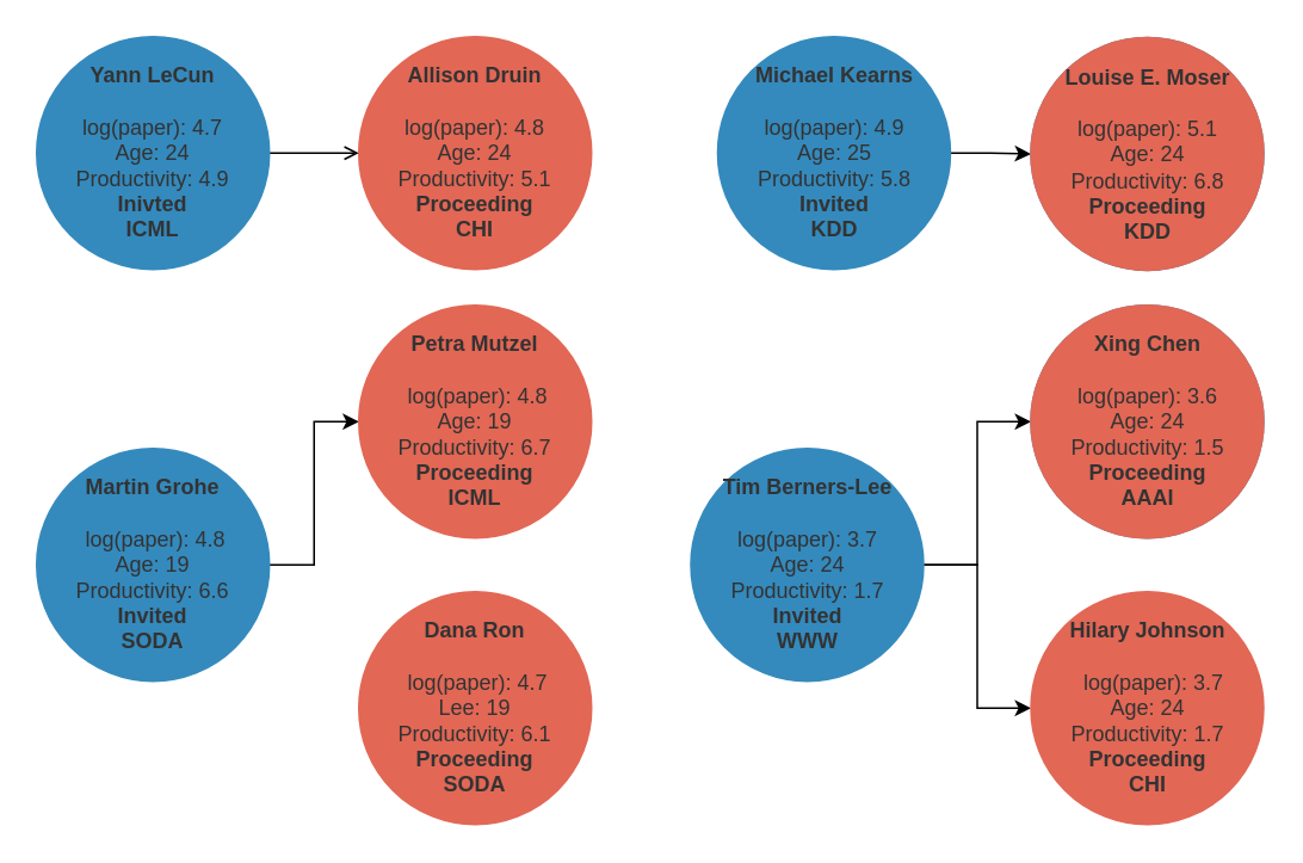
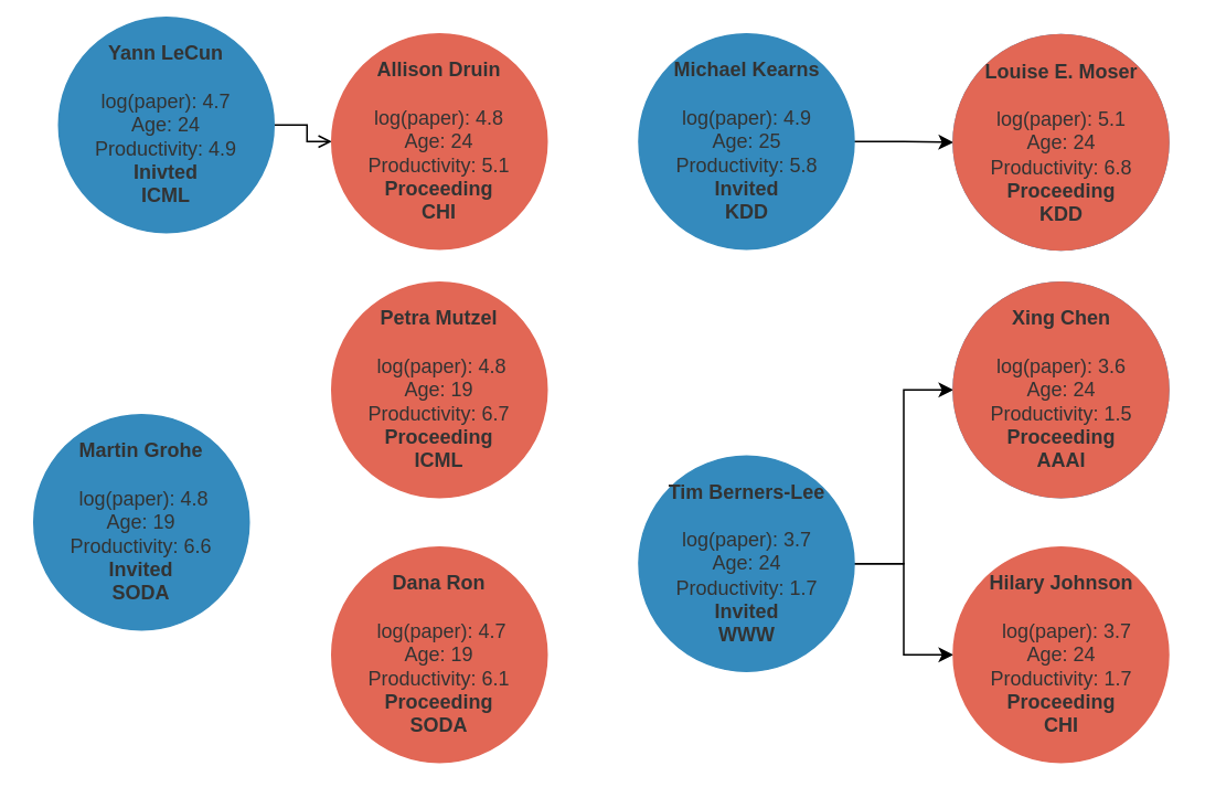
  <mxCell id="0" />
  <mxCell id="1" parent="0" />
  <mxCell id="2" style="edgeStyle=orthogonalEdgeStyle;rounded=0;orthogonalLoop=1;jettySize=auto;html=1;entryX=0;entryY=0.5;entryDx=0;entryDy=0;labelBackgroundColor=none;strokeColor=#000000;fontColor=#333333;endArrow=open;" parent="1" source="3" target="4" edge="1"><mxGeometry relative="1" as="geometry" /></mxCell>
- <mxCell id="3" value="&lt;b&gt;Yann LeCun&lt;/b&gt;&lt;br&gt;&lt;br&gt;&lt;font&gt;log(paper): 4.7&lt;br&gt;Age: 24&lt;br&gt;Productivity: 4.9&lt;/font&gt;&lt;br&gt;&lt;b&gt;Inivted&lt;br&gt;ICML&lt;/b&gt;" style="ellipse;whiteSpace=wrap;html=1;labelBackgroundColor=none;fillColor=#348ABD;strokeColor=#348abd;fontColor=#333333;gradientColor=none;" parent="1" vertex="1"><mxGeometry x="20" y="20" width="130" height="130" as="geometry" /></mxCell>
+ <mxCell id="3" value="&lt;b&gt;Yann LeCun&lt;/b&gt;&lt;br&gt;&lt;br&gt;&lt;font&gt;log(paper): 4.7&lt;br&gt;Age: 24&lt;br&gt;Productivity: 4.9&lt;/font&gt;&lt;br&gt;&lt;b&gt;Inivted&lt;br&gt;ICML&lt;/b&gt;" style="ellipse;whiteSpace=wrap;html=1;labelBackgroundColor=none;fillColor=#348ABD;strokeColor=#348abd;fontColor=#333333;gradientColor=none;" parent="1" vertex="1"><mxGeometry x="35" y="10" width="130" height="130" as="geometry" /></mxCell>
  <mxCell id="4" value="&lt;b&gt;Allison Druin&lt;/b&gt;&lt;br&gt;&lt;br&gt;&lt;font&gt;log(paper): 4.8&lt;br&gt;Age: 24&lt;br&gt;Productivity: 5.1&lt;/font&gt;&lt;br&gt;&lt;b&gt;Proceeding&lt;br&gt;CHI&lt;/b&gt;" style="ellipse;whiteSpace=wrap;html=1;labelBackgroundColor=none;fillColor=#e26755;strokeColor=#e26755;fontColor=#333333;gradientColor=none;" parent="1" vertex="1"><mxGeometry x="200" y="20" width="130" height="130" as="geometry" /></mxCell>
  <mxCell id="5" style="edgeStyle=orthogonalEdgeStyle;rounded=0;orthogonalLoop=1;jettySize=auto;html=1;labelBackgroundColor=none;strokeColor=#000000;fontColor=#333333;" parent="1" source="6" target="7" edge="1"><mxGeometry relative="1" as="geometry" /></mxCell>
- <mxCell id="6" value="&lt;b&gt;Michael Kearns&lt;/b&gt;&lt;br&gt;&lt;br&gt;log(paper): 4.9&lt;br&gt;Age: 25&lt;br&gt;Productivity: 5.8&lt;br&gt;&lt;b&gt;Invited&lt;br&gt;KDD&lt;/b&gt;" style="ellipse;whiteSpace=wrap;html=1;labelBackgroundColor=none;fillColor=#348ABD;strokeColor=#348abd;fontColor=#333333;gradientColor=none;" parent="1" vertex="1"><mxGeometry x="400.5" y="20" width="130" height="130" as="geometry" /></mxCell>
+ <mxCell id="6" value="&lt;b&gt;Michael Kearns&lt;/b&gt;&lt;br&gt;&lt;br&gt;log(paper): 4.9&lt;br&gt;Age: 25&lt;br&gt;Productivity: 5.8&lt;br&gt;&lt;b&gt;Invited&lt;br&gt;KDD&lt;/b&gt;" style="ellipse;whiteSpace=wrap;html=1;labelBackgroundColor=none;fillColor=#348ABD;strokeColor=#348abd;fontColor=#333333;gradientColor=none;" parent="1" vertex="1"><mxGeometry x="385.5" y="20" width="130" height="130" as="geometry" /></mxCell>
  <mxCell id="7" value="&lt;b&gt;Louise E. Moser&lt;/b&gt;&lt;br&gt;&lt;br&gt;log(paper): 5.1&lt;br&gt;Age: 24&lt;br&gt;Productivity: 6.8&lt;br&gt;&lt;b&gt;Proceeding&lt;br&gt;KDD&lt;/b&gt;" style="ellipse;whiteSpace=wrap;html=1;labelBackgroundColor=none;fillColor=#348ABD;strokeColor=#348abd;fontColor=#333333;gradientColor=none;" parent="1" vertex="1"><mxGeometry x="575.5" y="20.5" width="130" height="130" as="geometry" /></mxCell>
- <mxCell id="8" style="edgeStyle=orthogonalEdgeStyle;rounded=0;orthogonalLoop=1;jettySize=auto;html=1;entryX=0;entryY=0.5;entryDx=0;entryDy=0;labelBackgroundColor=none;strokeColor=#000000;fontColor=#333333;" parent="1" source="9" target="10" edge="1"><mxGeometry relative="1" as="geometry" /></mxCell>
  <mxCell id="9" value="&lt;b&gt;Martin Grohe&lt;br&gt;&lt;/b&gt;&lt;br&gt;&amp;nbsp;log(paper): 4.8&lt;br&gt;Age: 19&lt;br&gt;Productivity: 6.6&lt;br&gt;&lt;b&gt;Invited&lt;br&gt;SODA&lt;/b&gt;" style="ellipse;whiteSpace=wrap;html=1;labelBackgroundColor=none;fillColor=#348ABD;strokeColor=#348abd;fontColor=#333333;shadow=0;gradientColor=none;" parent="1" vertex="1"><mxGeometry x="20" y="250" width="130" height="130" as="geometry" /></mxCell>
  <mxCell id="10" value="&lt;b&gt;Petra Mutzel&lt;br&gt;&lt;/b&gt;&lt;br&gt;&amp;nbsp;log(paper): 4.8&lt;br&gt;Age: 19&lt;br&gt;Productivity: 6.7&lt;br&gt;&lt;b&gt;Proceeding&lt;br&gt;ICML&lt;/b&gt;" style="ellipse;whiteSpace=wrap;html=1;labelBackgroundColor=none;fillColor=#e26755;strokeColor=#e26755;fontColor=#333333;gradientColor=none;" parent="1" vertex="1"><mxGeometry x="200" y="170" width="130" height="130" as="geometry" /></mxCell>
- <mxCell id="11" value="&lt;b&gt;Dana Ron&lt;/b&gt;&lt;br&gt;&lt;br&gt;&amp;nbsp;log(paper): 4.7&lt;br&gt;Lee: 19&lt;br&gt;Productivity: 6.1&lt;br&gt;&lt;b&gt;Proceeding&lt;br&gt;SODA&lt;/b&gt;" style="ellipse;whiteSpace=wrap;html=1;labelBackgroundColor=none;fillColor=#e26755;strokeColor=#e26755;fontColor=#333333;gradientColor=none;" parent="1" vertex="1"><mxGeometry x="200" y="330" width="130" height="130" as="geometry" /></mxCell>
+ <mxCell id="11" value="&lt;b&gt;Dana Ron&lt;/b&gt;&lt;br&gt;&lt;br&gt;&amp;nbsp;log(paper): 4.7&lt;br&gt;Age: 19&lt;br&gt;Productivity: 6.1&lt;br&gt;&lt;b&gt;Proceeding&lt;br&gt;SODA&lt;/b&gt;" style="ellipse;whiteSpace=wrap;html=1;labelBackgroundColor=none;fillColor=#e26755;strokeColor=#e26755;fontColor=#333333;gradientColor=none;" parent="1" vertex="1"><mxGeometry x="200" y="330" width="130" height="130" as="geometry" /></mxCell>
  <mxCell id="12" style="edgeStyle=orthogonalEdgeStyle;rounded=0;orthogonalLoop=1;jettySize=auto;html=1;labelBackgroundColor=none;strokeColor=#000000;fontColor=#333333;" parent="1" source="14" target="15" edge="1"><mxGeometry relative="1" as="geometry" /></mxCell>
  <mxCell id="13" style="edgeStyle=orthogonalEdgeStyle;rounded=0;orthogonalLoop=1;jettySize=auto;html=1;entryX=0;entryY=0.5;entryDx=0;entryDy=0;labelBackgroundColor=none;strokeColor=#000000;fontColor=#333333;" parent="1" source="14" target="16" edge="1"><mxGeometry relative="1" as="geometry" /></mxCell>
- <mxCell id="14" value="&lt;b&gt;Tim Berners-Lee &lt;br&gt;&lt;/b&gt;&lt;br&gt;log(paper): 3.7&lt;br&gt;Age: 24&lt;br&gt;Productivity: 1.7&lt;br&gt;&lt;b&gt;Invited&lt;br&gt;WWW&lt;/b&gt;" style="ellipse;whiteSpace=wrap;html=1;labelBackgroundColor=none;fillColor=#348ABD;strokeColor=#348abd;fontColor=#333333;gradientColor=none;" parent="1" vertex="1"><mxGeometry x="385.5" y="250" width="130" height="130" as="geometry" /></mxCell>
+ <mxCell id="14" value="&lt;b&gt;Tim Berners-Lee &lt;br&gt;&lt;/b&gt;&lt;br&gt;log(paper): 3.7&lt;br&gt;Age: 24&lt;br&gt;Productivity: 1.7&lt;br&gt;&lt;b&gt;Invited&lt;br&gt;WWW&lt;/b&gt;" style="ellipse;whiteSpace=wrap;html=1;labelBackgroundColor=none;fillColor=#348ABD;strokeColor=#348abd;fontColor=#333333;gradientColor=none;" parent="1" vertex="1"><mxGeometry x="385.5" y="275" width="130" height="130" as="geometry" /></mxCell>
  <mxCell id="15" value="&lt;b&gt;Hilary Johnson&lt;br&gt;&lt;br&gt;&amp;nbsp;&amp;nbsp;&lt;/b&gt;log(paper): 3.7&lt;br&gt;Age: 24&lt;br&gt;Productivity: 1.7&lt;br&gt;&lt;b&gt;Proceeding&lt;br&gt;CHI&lt;/b&gt;" style="ellipse;whiteSpace=wrap;html=1;labelBackgroundColor=none;fillColor=#e26755;strokeColor=#e26755;fontColor=#333333;gradientColor=none;" parent="1" vertex="1"><mxGeometry x="575.5" y="330" width="130" height="130" as="geometry" /></mxCell>
  <mxCell id="16" value="&lt;b&gt;Xing Chen &lt;br&gt;&lt;/b&gt;&lt;br&gt;log(paper): 3.6&lt;br&gt;Age: 24&lt;br&gt;Productivity: 1.5&lt;br&gt;&lt;b&gt;Proceeding&lt;br&gt;AAAI&lt;/b&gt;" style="ellipse;whiteSpace=wrap;html=1;labelBackgroundColor=none;fillColor=#348ABD;strokeColor=#348abd;fontColor=#333333;gradientColor=none;" parent="1" vertex="1"><mxGeometry x="575.5" y="170" width="130" height="130" as="geometry" /></mxCell>
  <mxCell id="17" value="&lt;b&gt;Louise E. Moser&lt;/b&gt;&lt;br&gt;&lt;br&gt;log(paper): 5.1&lt;br&gt;Age: 24&lt;br&gt;Productivity: 6.8&lt;br&gt;&lt;b&gt;Proceeding&lt;br&gt;KDD&lt;/b&gt;" style="ellipse;whiteSpace=wrap;html=1;labelBackgroundColor=none;fillColor=#e26755;strokeColor=#e26755;fontColor=#333333;gradientColor=none;" parent="1" vertex="1"><mxGeometry x="575.5" y="20.5" width="130" height="130" as="geometry" /></mxCell>
  <mxCell id="18" value="&lt;b&gt;Xing Chen &lt;br&gt;&lt;/b&gt;&lt;br&gt;log(paper): 3.6&lt;br&gt;Age: 24&lt;br&gt;Productivity: 1.5&lt;br&gt;&lt;b&gt;Proceeding&lt;br&gt;AAAI&lt;/b&gt;" style="ellipse;whiteSpace=wrap;html=1;labelBackgroundColor=none;fillColor=#e26755;strokeColor=#e26755;fontColor=#333333;gradientColor=none;" parent="1" vertex="1"><mxGeometry x="575.5" y="170" width="130" height="130" as="geometry" /></mxCell>
